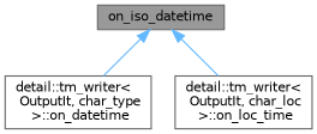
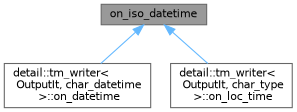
  digraph {
    rankdir=TB
    node [color=grey40 fillcolor=white fontname=Helvetica fontsize=10 shape=box style=filled]
    edge [color=steelblue1 dir=back fontname=Helvetica fontsize=10 labelfontname=Helvetica labelfontsize=10 style=solid]
    n1 [color=gray40 fillcolor=grey60 fontcolor=black height=0.2 label=on_iso_datetime width=0.4]
-   n2 [height=0.2 label="detail::tm_writer\<\l OutputIt, char_type\l \>::on_datetime" width=0.4]
-   n3 [height=0.2 label="detail::tm_writer\<\l OutputIt, char_loc\l \>::on_loc_time" width=0.4]
+   n2 [height=0.2 label="detail::tm_writer\<\l OutputIt, char_datetime\l \>::on_datetime" width=0.4]
+   n3 [height=0.2 label="detail::tm_writer\<\l OutputIt, char_type\l \>::on_loc_time" width=0.4]
    n1 -> n2
    n1 -> n3
  }
